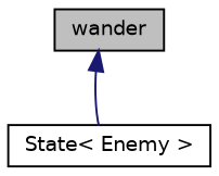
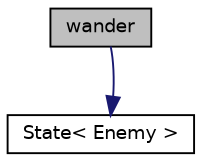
  digraph {
    node [color=black fontname=Helvetica fontsize=10 shape=record style=filled]
    n1 [fillcolor=grey75 fontcolor=black height=0.2 label=wander width=0.4]
    n2 [fillcolor=white height=0.2 label="State\< Enemy \>" width=0.4]
-   n1 -> n2 [color=midnightblue dir=back fontname=Helvetica fontsize=10 labelfontname=Helvetica labelfontsize=10 style=solid]
+   n2 -> n1 [color=midnightblue dir=back fontname=Helvetica fontsize=10 labelfontname=Helvetica labelfontsize=10 style=solid]
  }
